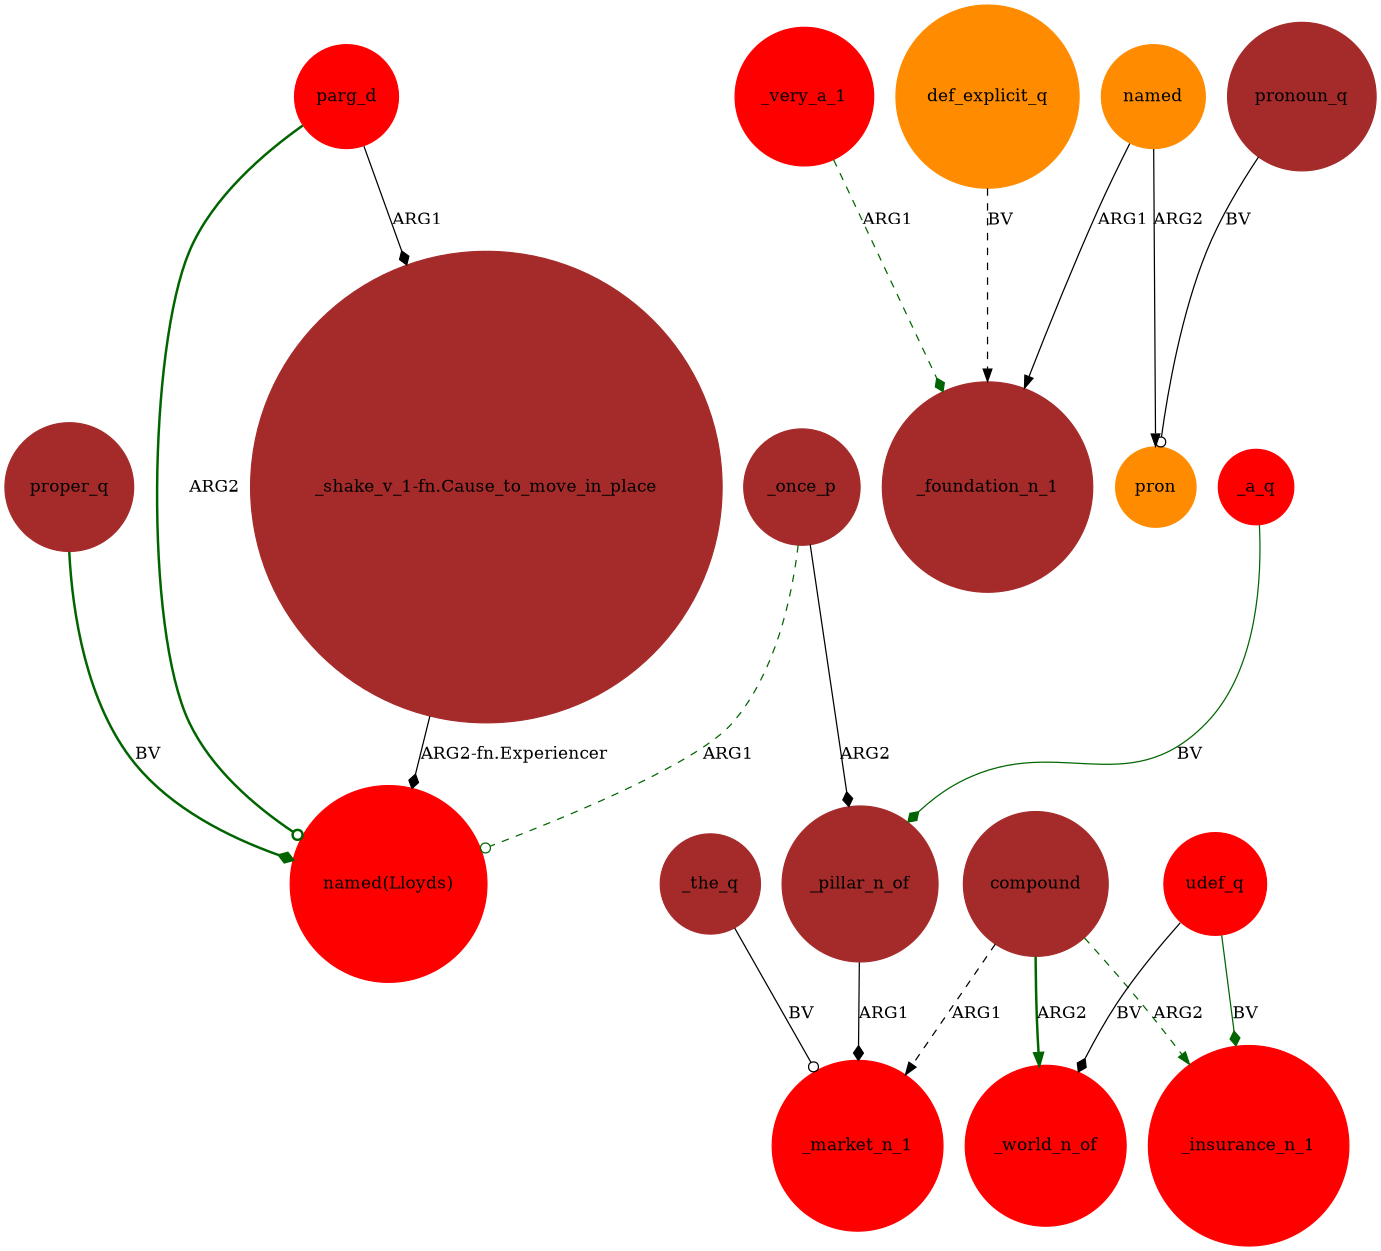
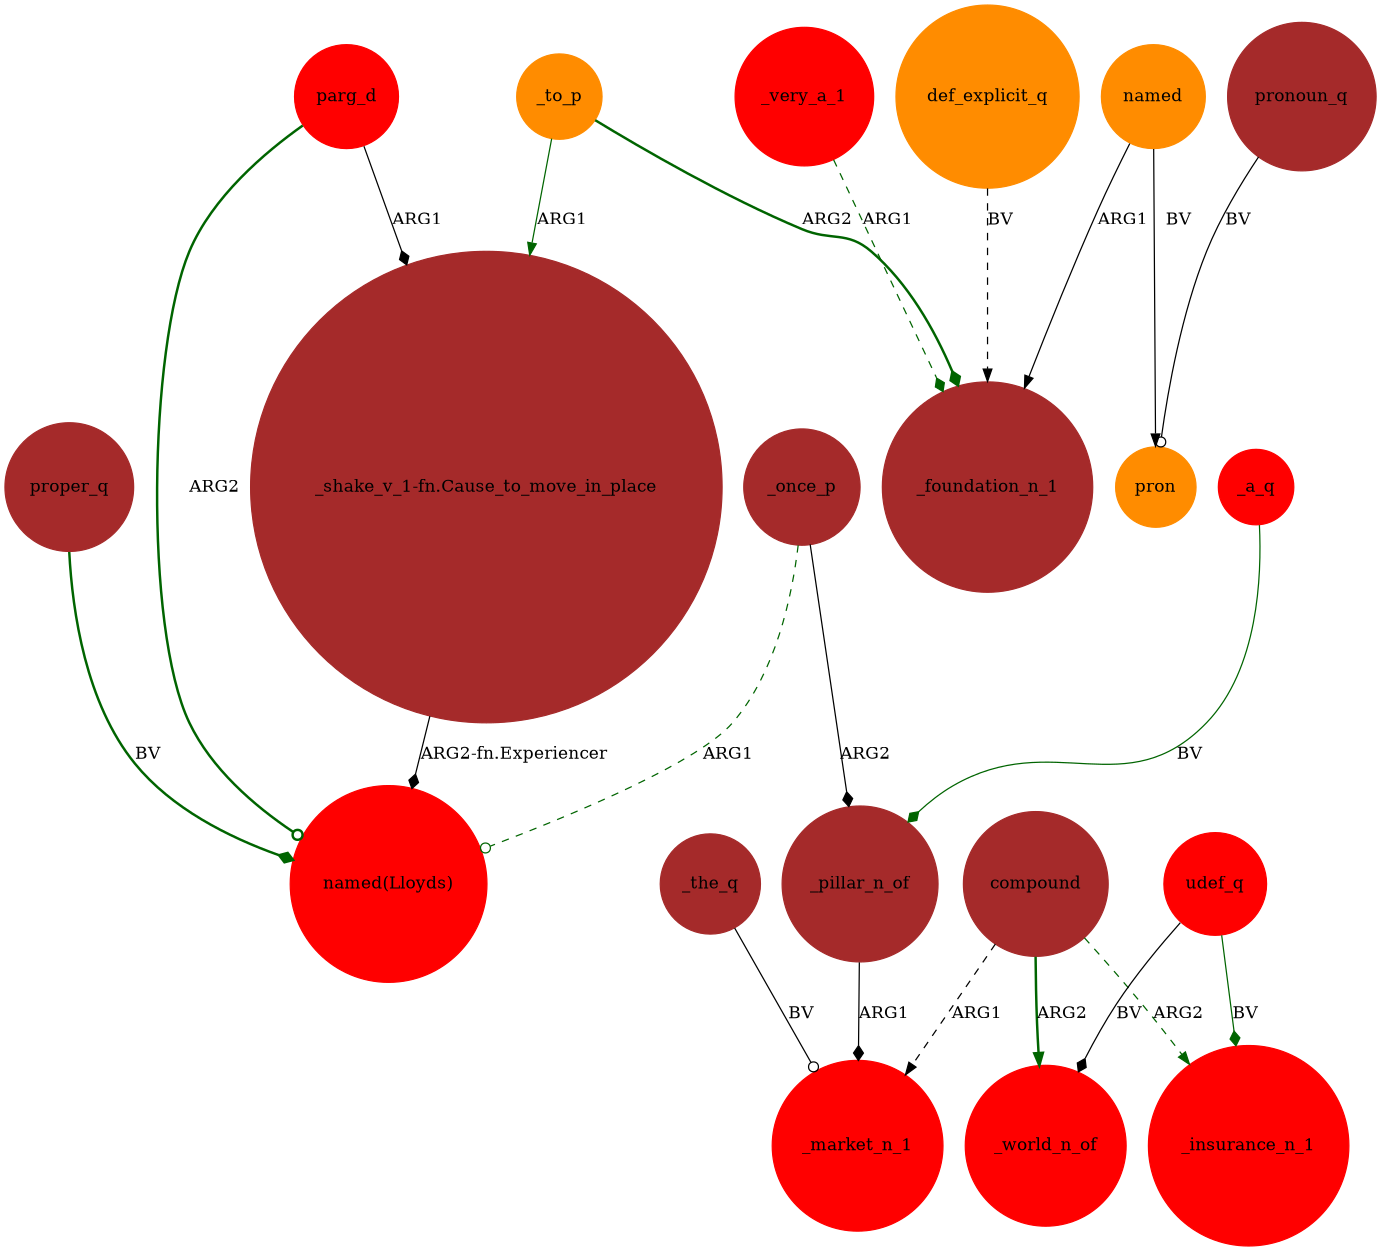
  digraph {
    node [color=red shape=circle style=filled]
    edge [arrowhead=diamond color=black style=solid]
    "named(Lloyds)"
    "_shake_v_1-fn.Cause_to_move_in_place" [color=brown]
    parg_d
+   _to_p [color=darkorange]
    _foundation_n_1 [color=brown]
    _insurance_n_1
    compound [color=brown]
    _world_n_of
    _market_n_1
    n10 [color=darkorange label=named]
    pron [color=darkorange]
    _a_q
    _pillar_n_of [color=brown]
    udef_q
    _very_a_1
    _once_p [color=brown]
    pronoun_q [color=brown]
    _the_q [color=brown]
    def_explicit_q [color=darkorange]
    proper_q [color=brown]
    "_shake_v_1-fn.Cause_to_move_in_place" -> "named(Lloyds)" [label="ARG2-fn.Experiencer"]
    parg_d -> "named(Lloyds)" [arrowhead=odot color=darkgreen label=ARG2 style=bold]
    parg_d -> "_shake_v_1-fn.Cause_to_move_in_place" [label=ARG1]
+   _to_p -> "_shake_v_1-fn.Cause_to_move_in_place" [arrowhead=normal color=darkgreen label=ARG1]
+   _to_p -> _foundation_n_1 [color=darkgreen label=ARG2 style=bold]
    compound -> _insurance_n_1 [arrowhead=normal color=darkgreen label=ARG2 style=dashed]
    compound -> _world_n_of [arrowhead=normal color=darkgreen label=ARG2 style=bold]
    compound -> _market_n_1 [arrowhead=normal label=ARG1 style=dashed]
    n10 -> _foundation_n_1 [arrowhead=normal label=ARG1]
-   n10 -> pron [arrowhead=normal label=ARG2]
+   n10 -> pron [arrowhead=normal label=BV]
    _a_q -> _pillar_n_of [color=darkgreen label=BV]
    _pillar_n_of -> _market_n_1 [label=ARG1]
    udef_q -> _insurance_n_1 [color=darkgreen label=BV]
    udef_q -> _world_n_of [label=BV]
    _very_a_1 -> _foundation_n_1 [color=darkgreen label=ARG1 style=dashed]
    _once_p -> "named(Lloyds)" [arrowhead=odot color=darkgreen label=ARG1 style=dashed]
    _once_p -> _pillar_n_of [label=ARG2]
    pronoun_q -> pron [arrowhead=odot label=BV]
    _the_q -> _market_n_1 [arrowhead=odot label=BV]
    def_explicit_q -> _foundation_n_1 [arrowhead=normal label=BV style=dashed]
    proper_q -> "named(Lloyds)" [color=darkgreen label=BV style=bold]
  }
